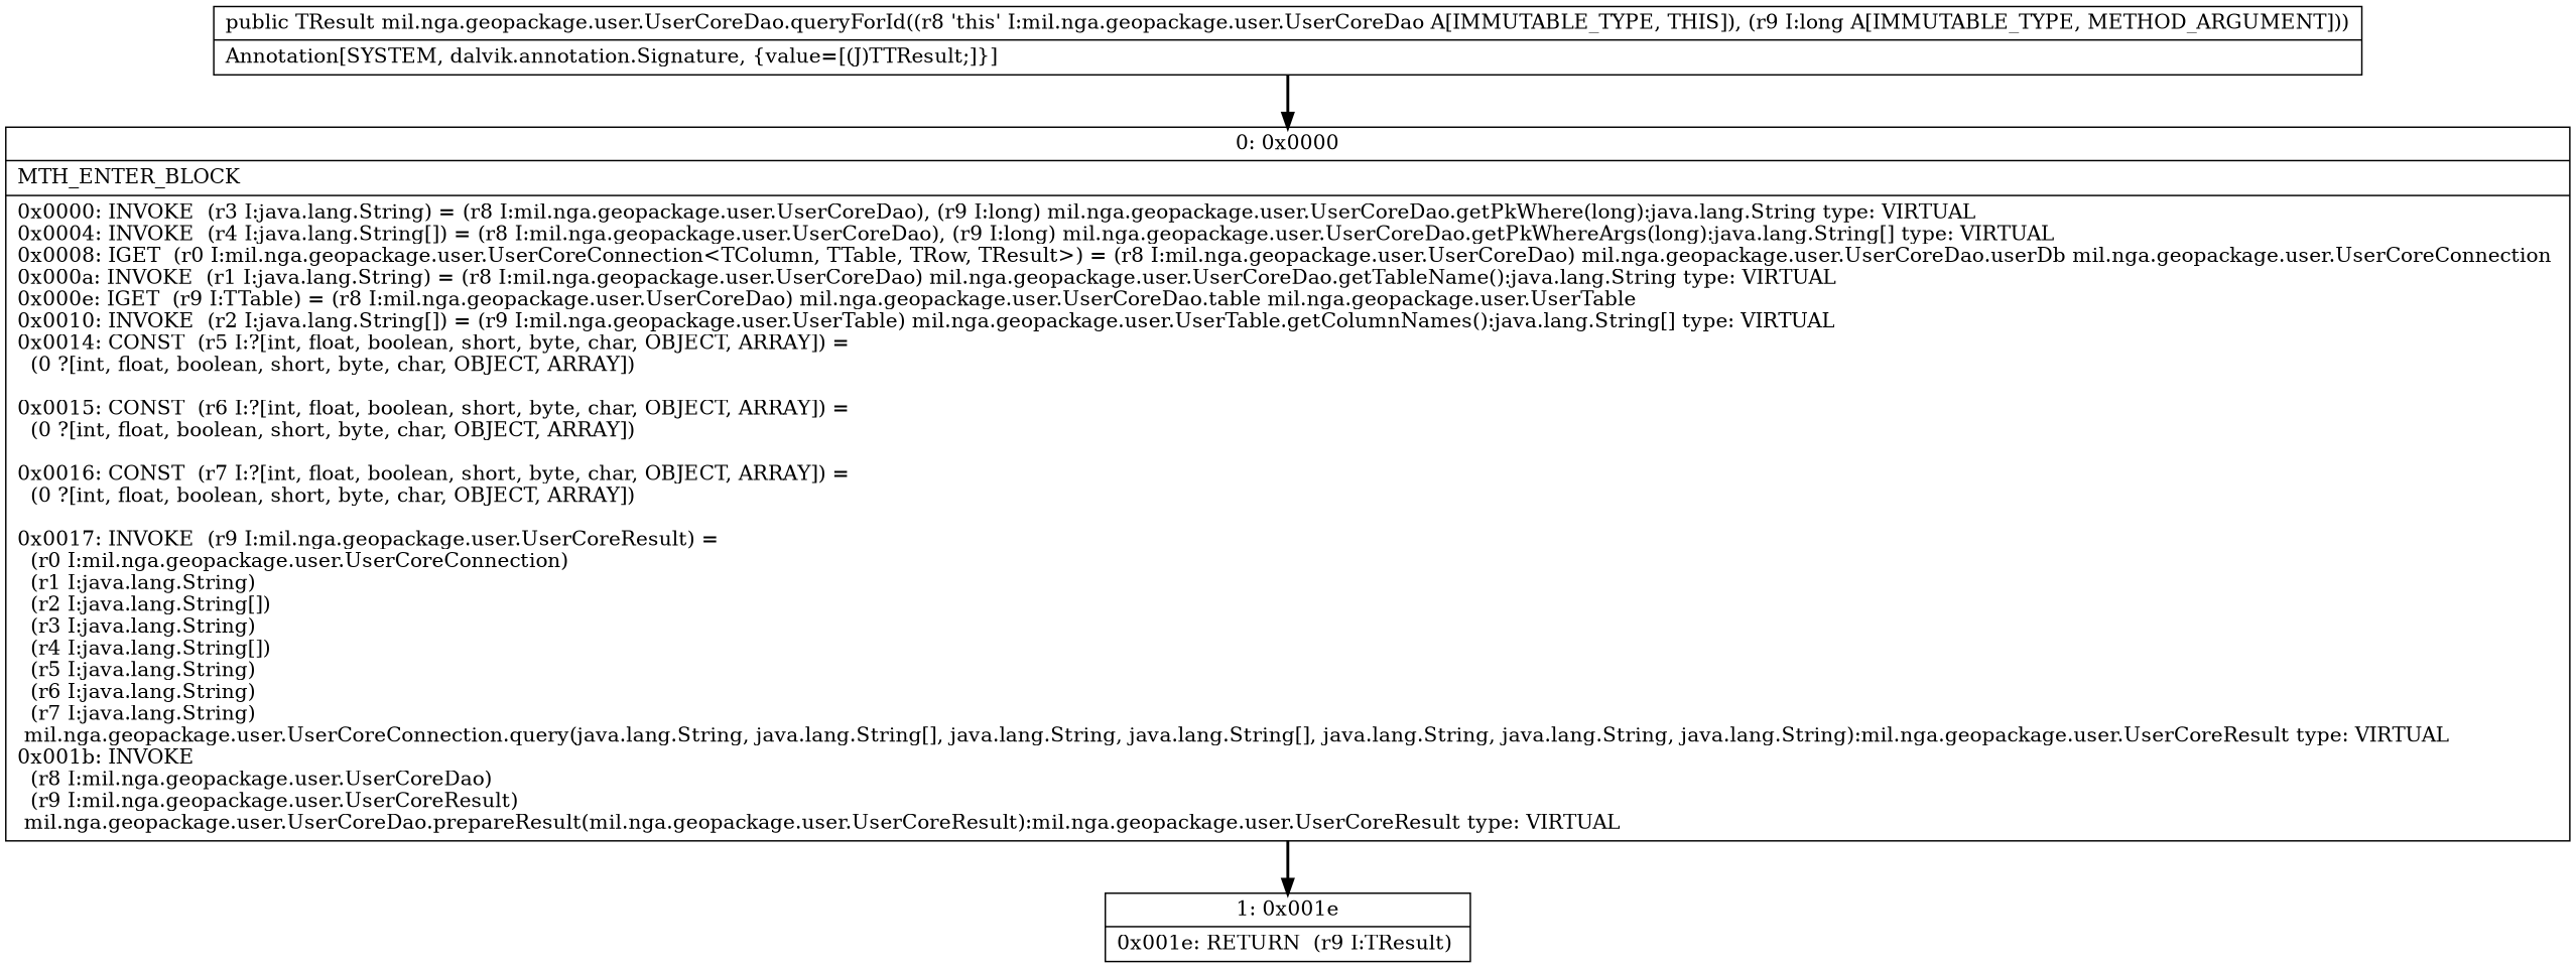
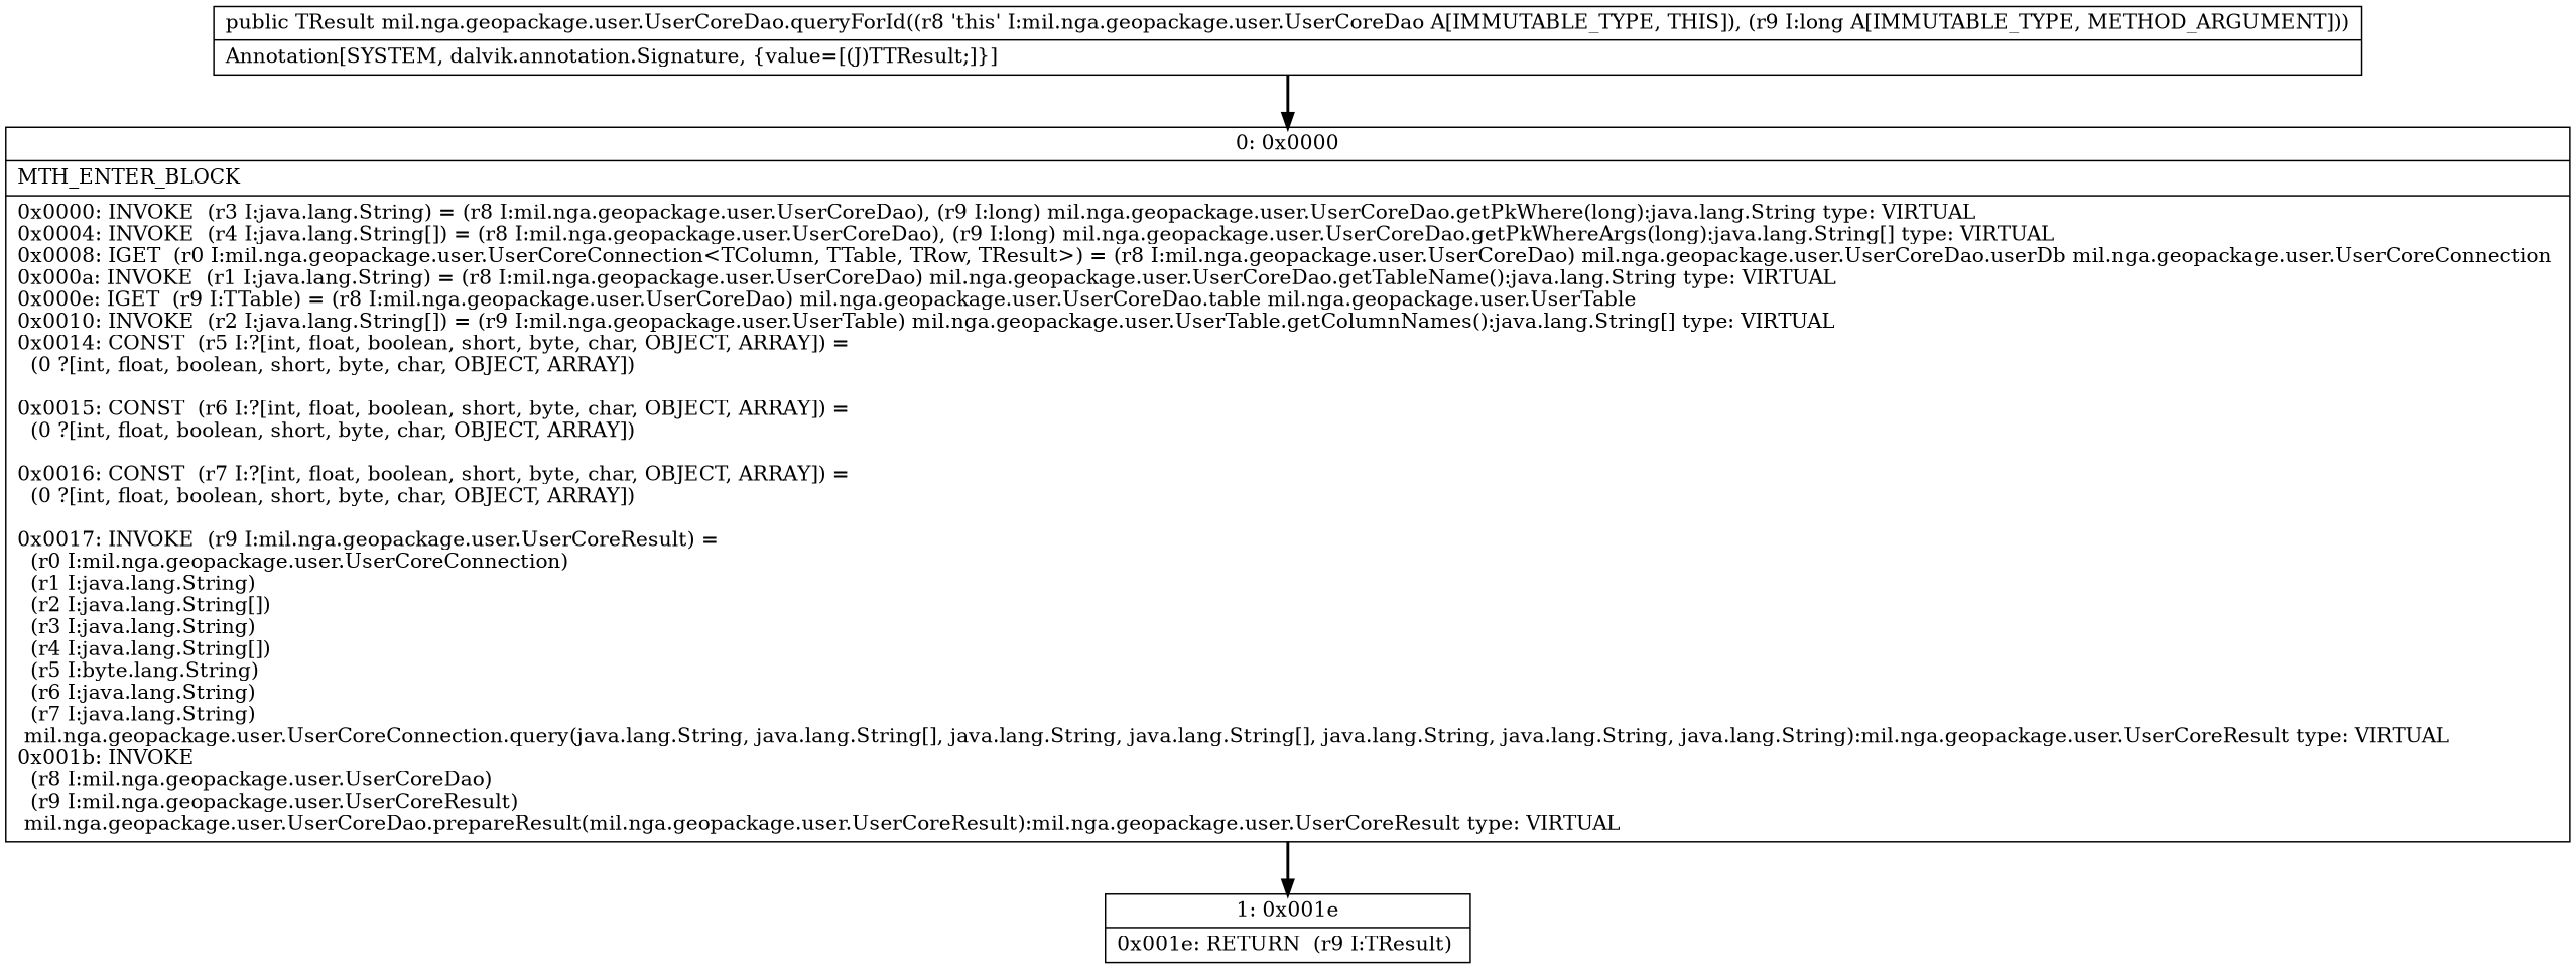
  digraph {
    node [shape=record]
    edge [style=bold]
-   n1 [label="{0\:\ 0x0000|MTH_ENTER_BLOCK\l|0x0000: INVOKE  (r3 I:java.lang.String) = (r8 I:mil.nga.geopackage.user.UserCoreDao), (r9 I:long) mil.nga.geopackage.user.UserCoreDao.getPkWhere(long):java.lang.String type: VIRTUAL \l0x0004: INVOKE  (r4 I:java.lang.String[]) = (r8 I:mil.nga.geopackage.user.UserCoreDao), (r9 I:long) mil.nga.geopackage.user.UserCoreDao.getPkWhereArgs(long):java.lang.String[] type: VIRTUAL \l0x0008: IGET  (r0 I:mil.nga.geopackage.user.UserCoreConnection\<TColumn, TTable, TRow, TResult\>) = (r8 I:mil.nga.geopackage.user.UserCoreDao) mil.nga.geopackage.user.UserCoreDao.userDb mil.nga.geopackage.user.UserCoreConnection \l0x000a: INVOKE  (r1 I:java.lang.String) = (r8 I:mil.nga.geopackage.user.UserCoreDao) mil.nga.geopackage.user.UserCoreDao.getTableName():java.lang.String type: VIRTUAL \l0x000e: IGET  (r9 I:TTable) = (r8 I:mil.nga.geopackage.user.UserCoreDao) mil.nga.geopackage.user.UserCoreDao.table mil.nga.geopackage.user.UserTable \l0x0010: INVOKE  (r2 I:java.lang.String[]) = (r9 I:mil.nga.geopackage.user.UserTable) mil.nga.geopackage.user.UserTable.getColumnNames():java.lang.String[] type: VIRTUAL \l0x0014: CONST  (r5 I:?[int, float, boolean, short, byte, char, OBJECT, ARRAY]) = \l  (0 ?[int, float, boolean, short, byte, char, OBJECT, ARRAY])\l \l0x0015: CONST  (r6 I:?[int, float, boolean, short, byte, char, OBJECT, ARRAY]) = \l  (0 ?[int, float, boolean, short, byte, char, OBJECT, ARRAY])\l \l0x0016: CONST  (r7 I:?[int, float, boolean, short, byte, char, OBJECT, ARRAY]) = \l  (0 ?[int, float, boolean, short, byte, char, OBJECT, ARRAY])\l \l0x0017: INVOKE  (r9 I:mil.nga.geopackage.user.UserCoreResult) = \l  (r0 I:mil.nga.geopackage.user.UserCoreConnection)\l  (r1 I:java.lang.String)\l  (r2 I:java.lang.String[])\l  (r3 I:java.lang.String)\l  (r4 I:java.lang.String[])\l  (r5 I:java.lang.String)\l  (r6 I:java.lang.String)\l  (r7 I:java.lang.String)\l mil.nga.geopackage.user.UserCoreConnection.query(java.lang.String, java.lang.String[], java.lang.String, java.lang.String[], java.lang.String, java.lang.String, java.lang.String):mil.nga.geopackage.user.UserCoreResult type: VIRTUAL \l0x001b: INVOKE  \l  (r8 I:mil.nga.geopackage.user.UserCoreDao)\l  (r9 I:mil.nga.geopackage.user.UserCoreResult)\l mil.nga.geopackage.user.UserCoreDao.prepareResult(mil.nga.geopackage.user.UserCoreResult):mil.nga.geopackage.user.UserCoreResult type: VIRTUAL \l}"]
+   n1 [label="{0\:\ 0x0000|MTH_ENTER_BLOCK\l|0x0000: INVOKE  (r3 I:java.lang.String) = (r8 I:mil.nga.geopackage.user.UserCoreDao), (r9 I:long) mil.nga.geopackage.user.UserCoreDao.getPkWhere(long):java.lang.String type: VIRTUAL \l0x0004: INVOKE  (r4 I:java.lang.String[]) = (r8 I:mil.nga.geopackage.user.UserCoreDao), (r9 I:long) mil.nga.geopackage.user.UserCoreDao.getPkWhereArgs(long):java.lang.String[] type: VIRTUAL \l0x0008: IGET  (r0 I:mil.nga.geopackage.user.UserCoreConnection\<TColumn, TTable, TRow, TResult\>) = (r8 I:mil.nga.geopackage.user.UserCoreDao) mil.nga.geopackage.user.UserCoreDao.userDb mil.nga.geopackage.user.UserCoreConnection \l0x000a: INVOKE  (r1 I:java.lang.String) = (r8 I:mil.nga.geopackage.user.UserCoreDao) mil.nga.geopackage.user.UserCoreDao.getTableName():java.lang.String type: VIRTUAL \l0x000e: IGET  (r9 I:TTable) = (r8 I:mil.nga.geopackage.user.UserCoreDao) mil.nga.geopackage.user.UserCoreDao.table mil.nga.geopackage.user.UserTable \l0x0010: INVOKE  (r2 I:java.lang.String[]) = (r9 I:mil.nga.geopackage.user.UserTable) mil.nga.geopackage.user.UserTable.getColumnNames():java.lang.String[] type: VIRTUAL \l0x0014: CONST  (r5 I:?[int, float, boolean, short, byte, char, OBJECT, ARRAY]) = \l  (0 ?[int, float, boolean, short, byte, char, OBJECT, ARRAY])\l \l0x0015: CONST  (r6 I:?[int, float, boolean, short, byte, char, OBJECT, ARRAY]) = \l  (0 ?[int, float, boolean, short, byte, char, OBJECT, ARRAY])\l \l0x0016: CONST  (r7 I:?[int, float, boolean, short, byte, char, OBJECT, ARRAY]) = \l  (0 ?[int, float, boolean, short, byte, char, OBJECT, ARRAY])\l \l0x0017: INVOKE  (r9 I:mil.nga.geopackage.user.UserCoreResult) = \l  (r0 I:mil.nga.geopackage.user.UserCoreConnection)\l  (r1 I:java.lang.String)\l  (r2 I:java.lang.String[])\l  (r3 I:java.lang.String)\l  (r4 I:java.lang.String[])\l  (r5 I:byte.lang.String)\l  (r6 I:java.lang.String)\l  (r7 I:java.lang.String)\l mil.nga.geopackage.user.UserCoreConnection.query(java.lang.String, java.lang.String[], java.lang.String, java.lang.String[], java.lang.String, java.lang.String, java.lang.String):mil.nga.geopackage.user.UserCoreResult type: VIRTUAL \l0x001b: INVOKE  \l  (r8 I:mil.nga.geopackage.user.UserCoreDao)\l  (r9 I:mil.nga.geopackage.user.UserCoreResult)\l mil.nga.geopackage.user.UserCoreDao.prepareResult(mil.nga.geopackage.user.UserCoreResult):mil.nga.geopackage.user.UserCoreResult type: VIRTUAL \l}"]
    n2 [label="{1\:\ 0x001e|0x001e: RETURN  (r9 I:TResult) \l}"]
    n3 [label="{public TResult mil.nga.geopackage.user.UserCoreDao.queryForId((r8 'this' I:mil.nga.geopackage.user.UserCoreDao A[IMMUTABLE_TYPE, THIS]), (r9 I:long A[IMMUTABLE_TYPE, METHOD_ARGUMENT]))  | Annotation[SYSTEM, dalvik.annotation.Signature, \{value=[(J)TTResult;]\}]\l}"]
    n1 -> n2
    n3 -> n1
  }
